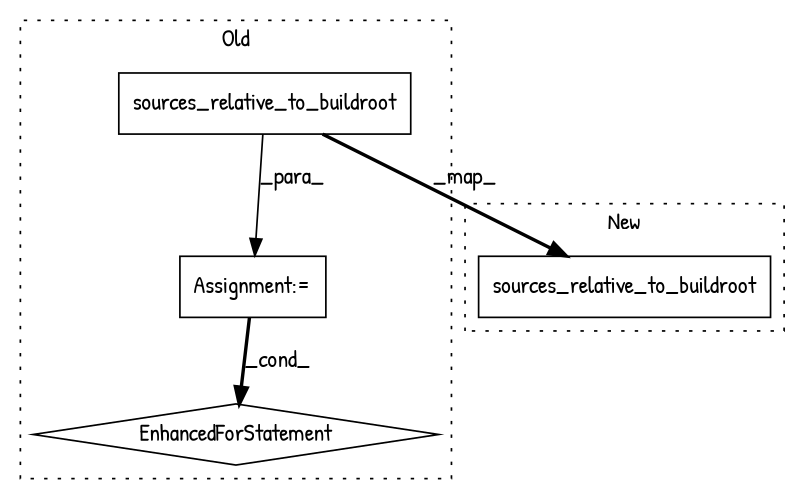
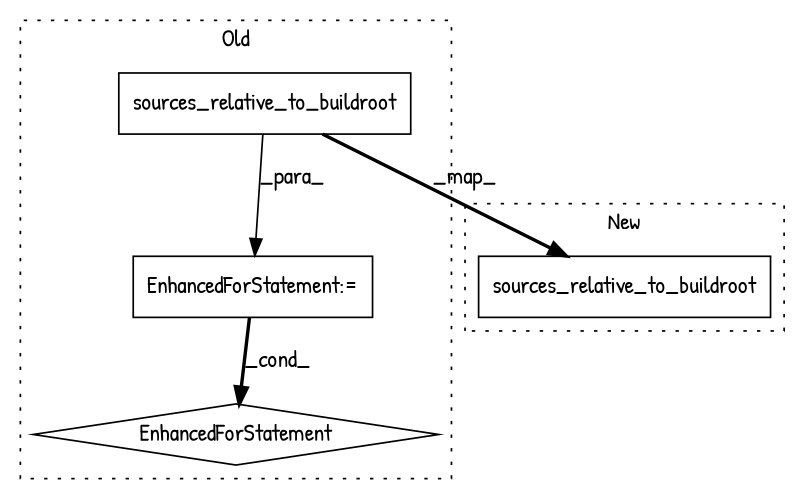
  digraph {
    fontname="Patrick Hand"
    node [a=32 l=31 s="6283,6391" shape=box fontname="Patrick Hand"]
    edge [style=bold fontname="Patrick Hand"]
    n1 [label=sources_relative_to_buildroot s=6221]
    n2 [label=sources_relative_to_buildroot s=6360]
    n3 [a=70 l="57,2" label=EnhancedForStatement shape=diamond]
-   n4 [a=7 l="57,2" label="Assignment:="]
+   n4 [a=7 l="57,2" label="EnhancedForStatement:="]
    subgraph cluster_1 {
      label=New
      style=dotted
      n1
    }
    subgraph cluster_2 {
      label=Old
      style=dotted
      n2
      n3
      n4
    }
    n2 -> n1 [label=_map_]
    n2 -> n4 [label=_para_ style=solid]
    n4 -> n3 [label=_cond_]
  }
